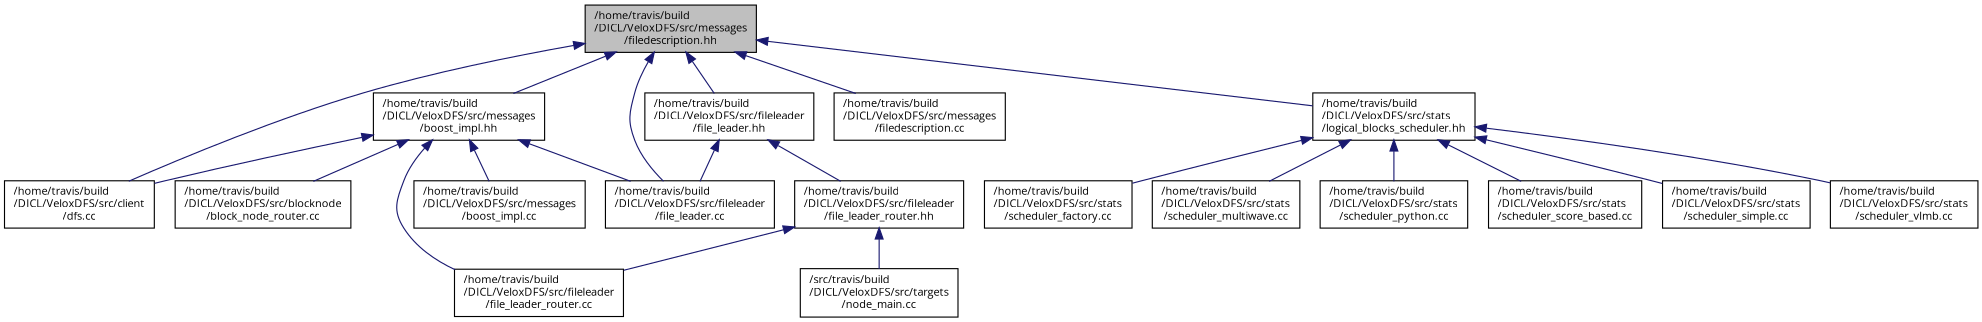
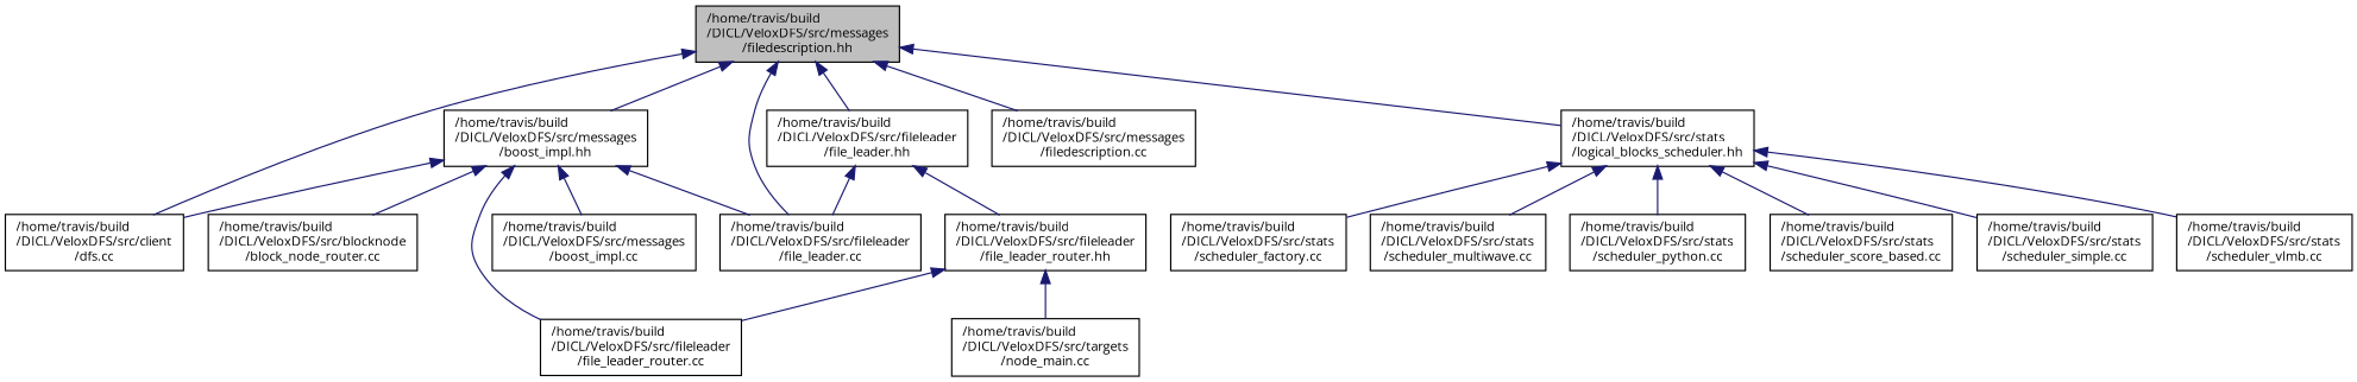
  digraph {
    fontname="Open Sans"
    node [color=black fillcolor=white fontname="Open Sans" fontsize=10 shape=record style=filled]
    edge [color=midnightblue dir=back fontname="Open Sans" fontsize=10 labelfontname=Helvetica labelfontsize=10 style=solid]
    n1 [fillcolor=grey75 fontcolor=black height=0.2 label="/home/travis/build\l/DICL/VeloxDFS/src/messages\l/filedescription.hh" width=0.4]
    n2 [height=0.2 label="/home/travis/build\l/DICL/VeloxDFS/src/messages\l/boost_impl.hh" width=0.4]
    n3 [height=0.2 label="/home/travis/build\l/DICL/VeloxDFS/src/client\l/dfs.cc" width=0.4]
    n4 [height=0.2 label="/home/travis/build\l/DICL/VeloxDFS/src/fileleader\l/file_leader.cc" width=0.4]
    n5 [height=0.2 label="/home/travis/build\l/DICL/VeloxDFS/src/fileleader\l/file_leader.hh" width=0.4]
    n6 [height=0.2 label="/home/travis/build\l/DICL/VeloxDFS/src/messages\l/filedescription.cc" width=0.4]
    n7 [height=0.2 label="/home/travis/build\l/DICL/VeloxDFS/src/stats\l/logical_blocks_scheduler.hh" width=0.4]
    n8 [height=0.2 label="/home/travis/build\l/DICL/VeloxDFS/src/blocknode\l/block_node_router.cc" width=0.4]
    n9 [height=0.2 label="/home/travis/build\l/DICL/VeloxDFS/src/fileleader\l/file_leader_router.cc" width=0.4]
    n10 [height=0.2 label="/home/travis/build\l/DICL/VeloxDFS/src/messages\l/boost_impl.cc" width=0.4]
    n11 [height=0.2 label="/home/travis/build\l/DICL/VeloxDFS/src/fileleader\l/file_leader_router.hh" width=0.4]
-   n12 [height=0.2 label="/src/travis/build\l/DICL/VeloxDFS/src/targets\l/node_main.cc" width=0.4]
+   n12 [height=0.2 label="/home/travis/build\l/DICL/VeloxDFS/src/targets\l/node_main.cc" width=0.4]
    n13 [height=0.2 label="/home/travis/build\l/DICL/VeloxDFS/src/stats\l/scheduler_factory.cc" width=0.4]
    n14 [height=0.2 label="/home/travis/build\l/DICL/VeloxDFS/src/stats\l/scheduler_multiwave.cc" width=0.4]
    n15 [height=0.2 label="/home/travis/build\l/DICL/VeloxDFS/src/stats\l/scheduler_python.cc" width=0.4]
    n16 [height=0.2 label="/home/travis/build\l/DICL/VeloxDFS/src/stats\l/scheduler_score_based.cc" width=0.4]
    n17 [height=0.2 label="/home/travis/build\l/DICL/VeloxDFS/src/stats\l/scheduler_simple.cc" width=0.4]
    n18 [height=0.2 label="/home/travis/build\l/DICL/VeloxDFS/src/stats\l/scheduler_vlmb.cc" width=0.4]
    n1 -> n2
    n1 -> n3
    n1 -> n4
    n1 -> n5
    n1 -> n6
    n1 -> n7
    n2 -> n3
    n2 -> n4
    n2 -> n8
    n2 -> n9
    n2 -> n10
    n5 -> n4
    n5 -> n11
    n7 -> n13
    n7 -> n14
    n7 -> n15
    n7 -> n16
    n7 -> n17
    n7 -> n18
    n11 -> n9
    n11 -> n12
  }
